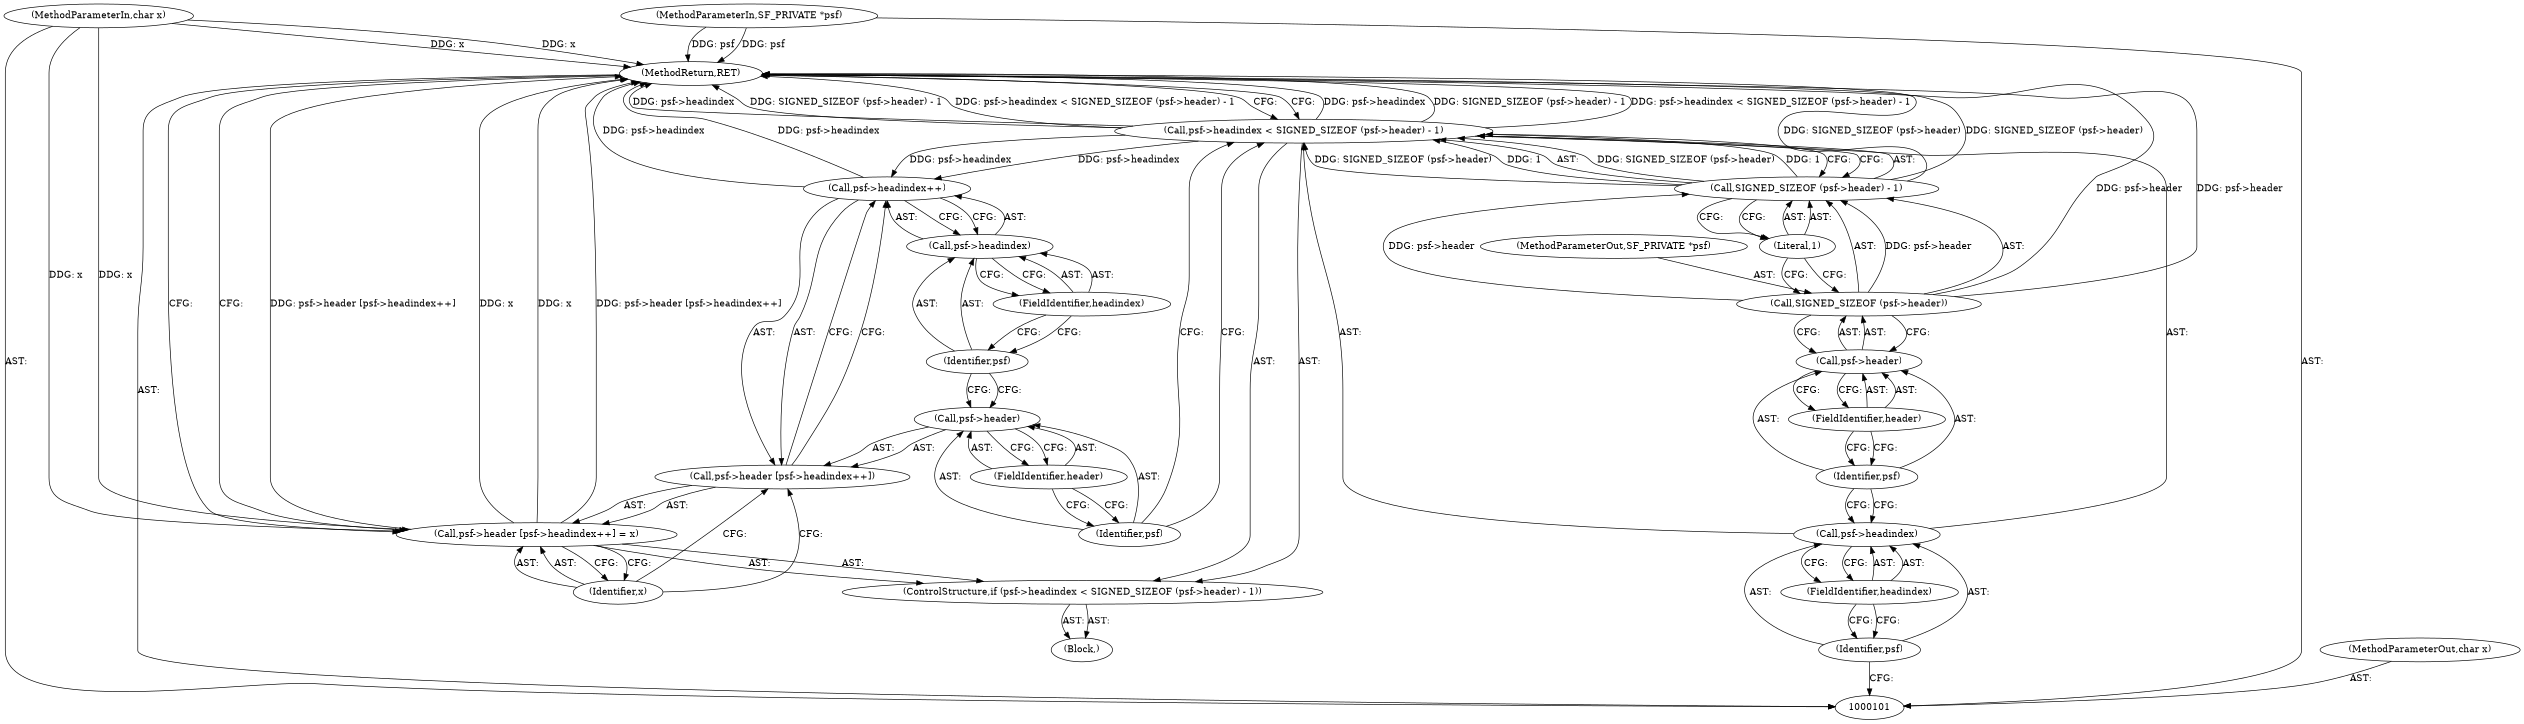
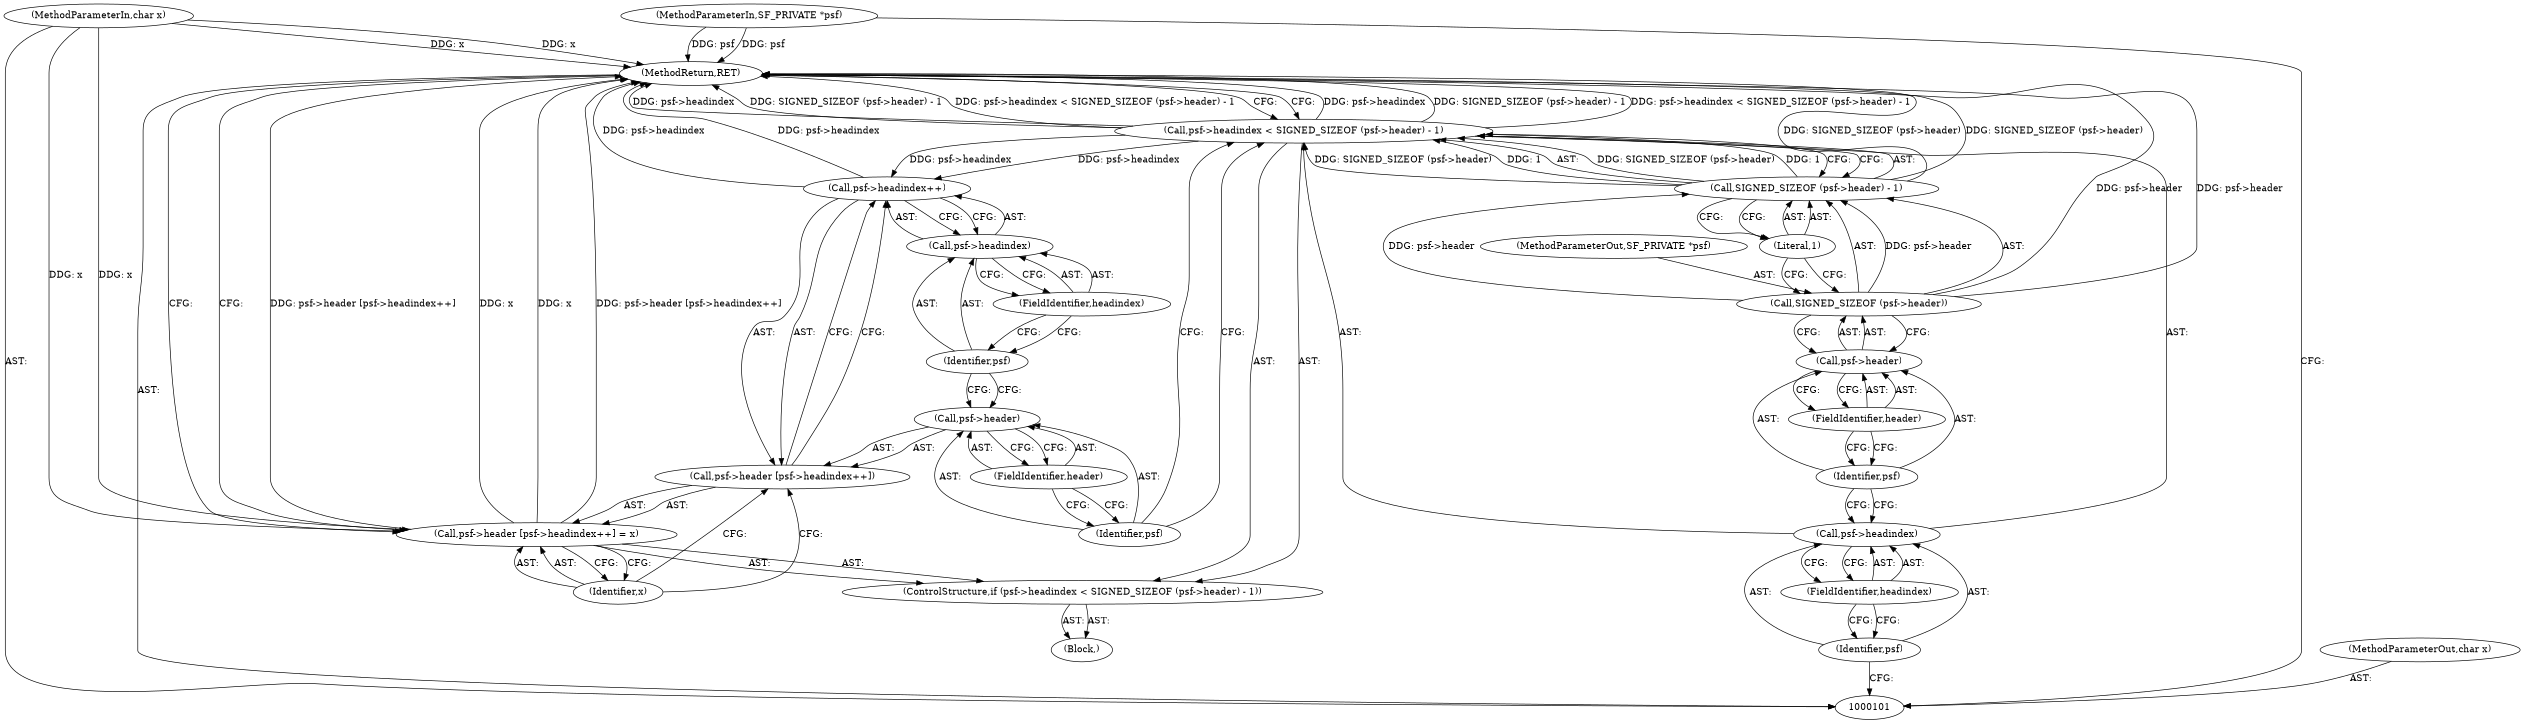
  digraph {
    n1 [label="(MethodReturn,RET)"]
    n2 [label="(Call,psf->headindex < SIGNED_SIZEOF (psf->header) - 1)"]
    n3 [label="(Call,psf->header [psf->headindex++] = x)"]
    1000101
    n5 [label="(ControlStructure,if (psf->headindex < SIGNED_SIZEOF (psf->header) - 1))"]
    n6 [label="(Call,SIGNED_SIZEOF (psf->header) - 1)"]
    n7 [label="(Call,psf->headindex++)"]
    n8 [label="(Identifier,x)"]
    n9 [label="(MethodParameterIn,SF_PRIVATE *psf)"]
    n10 [label="(MethodParameterOut,SF_PRIVATE *psf)"]
    n11 [label="(Call,SIGNED_SIZEOF (psf->header))"]
    n12 [label="(MethodParameterIn,char x)"]
    n13 [label="(MethodParameterOut,char x)"]
    n14 [label="(Block,)"]
    n15 [label="(FieldIdentifier,headindex)"]
    n16 [label="(Call,psf->headindex)"]
    n17 [label="(Identifier,psf)"]
    n18 [label="(Literal,1)"]
    n19 [label="(Call,psf->header)"]
    n20 [label="(FieldIdentifier,header)"]
    n21 [label="(Identifier,psf)"]
    n22 [label="(Call,psf->headindex)"]
    n23 [label="(Call,psf->header [psf->headindex++])"]
    n24 [label="(FieldIdentifier,headindex)"]
    n25 [label="(Identifier,psf)"]
    n26 [label="(Call,psf->header)"]
    n27 [label="(FieldIdentifier,header)"]
    n28 [label="(Identifier,psf)"]
    n1 -> n2 [label="CFG: "]
    n1 -> n2 [label="CFG: "]
    n1 -> n3 [label="CFG: "]
    n1 -> n3 [label="CFG: "]
    n1 -> 1000101 [label="AST: "]
    n2 -> n1 [label="DDG: psf->headindex"]
    n2 -> n1 [label="DDG: SIGNED_SIZEOF (psf->header) - 1"]
    n2 -> n1 [label="DDG: psf->headindex < SIGNED_SIZEOF (psf->header) - 1"]
    n2 -> n1 [label="DDG: psf->headindex"]
    n2 -> n1 [label="DDG: SIGNED_SIZEOF (psf->header) - 1"]
    n2 -> n1 [label="DDG: psf->headindex < SIGNED_SIZEOF (psf->header) - 1"]
    n2 -> n5 [label="AST: "]
    n2 -> n5 [label="AST: "]
    n2 -> n6 [label="CFG: "]
    n2 -> n6 [label="CFG: "]
    n2 -> n7 [label="DDG: psf->headindex"]
    n2 -> n7 [label="DDG: psf->headindex"]
    n3 -> n1 [label="DDG: psf->header [psf->headindex++]"]
    n3 -> n1 [label="DDG: x"]
    n3 -> n1 [label="DDG: psf->header [psf->headindex++]"]
    n3 -> n1 [label="DDG: x"]
    n3 -> n5 [label="AST: "]
    n3 -> n5 [label="AST: "]
    n3 -> n8 [label="CFG: "]
    n3 -> n8 [label="CFG: "]
    n5 -> n14 [label="AST: "]
    n5 -> n14 [label="AST: "]
    n6 -> n1 [label="DDG: SIGNED_SIZEOF (psf->header)"]
    n6 -> n1 [label="DDG: SIGNED_SIZEOF (psf->header)"]
    n6 -> n2 [label="AST: "]
    n6 -> n2 [label="DDG: SIGNED_SIZEOF (psf->header)"]
    n6 -> n2 [label="DDG: 1"]
    n6 -> n2 [label="AST: "]
    n6 -> n2 [label="DDG: SIGNED_SIZEOF (psf->header)"]
    n6 -> n2 [label="DDG: 1"]
    n6 -> n18 [label="CFG: "]
    n6 -> n18 [label="CFG: "]
    n7 -> n1 [label="DDG: psf->headindex"]
    n7 -> n1 [label="DDG: psf->headindex"]
    n7 -> n22 [label="CFG: "]
    n7 -> n22 [label="CFG: "]
    n7 -> n23 [label="AST: "]
    n7 -> n23 [label="AST: "]
    n8 -> n3 [label="AST: "]
    n8 -> n3 [label="AST: "]
    n8 -> n23 [label="CFG: "]
    n8 -> n23 [label="CFG: "]
    n9 -> n1 [label="DDG: psf"]
    n9 -> n1 [label="DDG: psf"]
-   n9 -> 1000101 [label="AST: "]
+   n9 -> 1000101 [label="CFG: "]
    n10 -> n11 [label="AST: "]
    n11 -> n1 [label="DDG: psf->header"]
    n11 -> n1 [label="DDG: psf->header"]
    n11 -> n6 [label="AST: "]
    n11 -> n6 [label="DDG: psf->header"]
    n11 -> n6 [label="AST: "]
    n11 -> n6 [label="DDG: psf->header"]
    n11 -> n19 [label="CFG: "]
    n11 -> n19 [label="CFG: "]
    n12 -> n1 [label="DDG: x"]
    n12 -> n1 [label="DDG: x"]
    n12 -> n3 [label="DDG: x"]
    n12 -> n3 [label="DDG: x"]
    n12 -> 1000101 [label="AST: "]
    n13 -> 1000101 [label="AST: "]
    n15 -> n16 [label="AST: "]
    n15 -> n16 [label="AST: "]
    n15 -> n17 [label="CFG: "]
    n15 -> n17 [label="CFG: "]
    n16 -> n2 [label="AST: "]
    n16 -> n2 [label="AST: "]
    n16 -> n15 [label="CFG: "]
    n16 -> n15 [label="CFG: "]
    n17 -> 1000101 [label="CFG: "]
    n17 -> n16 [label="AST: "]
    n17 -> n16 [label="AST: "]
    n18 -> n6 [label="AST: "]
    n18 -> n6 [label="AST: "]
    n18 -> n11 [label="CFG: "]
    n18 -> n11 [label="CFG: "]
    n19 -> n11 [label="AST: "]
    n19 -> n11 [label="AST: "]
    n19 -> n20 [label="CFG: "]
    n19 -> n20 [label="CFG: "]
    n20 -> n19 [label="AST: "]
    n20 -> n19 [label="AST: "]
    n20 -> n21 [label="CFG: "]
    n20 -> n21 [label="CFG: "]
    n21 -> n16 [label="CFG: "]
    n21 -> n16 [label="CFG: "]
    n21 -> n19 [label="AST: "]
    n21 -> n19 [label="AST: "]
    n22 -> n7 [label="AST: "]
    n22 -> n7 [label="AST: "]
    n22 -> n24 [label="CFG: "]
    n22 -> n24 [label="CFG: "]
    n23 -> n3 [label="AST: "]
    n23 -> n3 [label="AST: "]
    n23 -> n7 [label="CFG: "]
    n23 -> n7 [label="CFG: "]
    n24 -> n22 [label="AST: "]
    n24 -> n22 [label="AST: "]
    n24 -> n25 [label="CFG: "]
    n24 -> n25 [label="CFG: "]
    n25 -> n22 [label="AST: "]
    n25 -> n22 [label="AST: "]
    n25 -> n26 [label="CFG: "]
    n25 -> n26 [label="CFG: "]
    n26 -> n23 [label="AST: "]
    n26 -> n23 [label="AST: "]
    n26 -> n27 [label="CFG: "]
    n26 -> n27 [label="CFG: "]
    n27 -> n26 [label="AST: "]
    n27 -> n26 [label="AST: "]
    n27 -> n28 [label="CFG: "]
    n27 -> n28 [label="CFG: "]
    n28 -> n2 [label="CFG: "]
    n28 -> n2 [label="CFG: "]
    n28 -> n26 [label="AST: "]
    n28 -> n26 [label="AST: "]
  }
